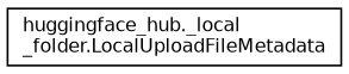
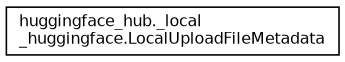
  digraph {
    rankdir=LR
-   n1 [color=black fillcolor=white fontname=Helvetica fontsize=10 height=0.2 label="huggingface_hub._local\l_folder.LocalUploadFileMetadata" shape=record style=filled width=0.4]
+   n1 [color=black fillcolor=white fontname=Helvetica fontsize=10 height=0.2 label="huggingface_hub._local\l_huggingface.LocalUploadFileMetadata" shape=record style=filled width=0.4]
  }
